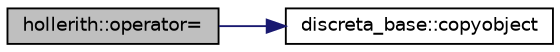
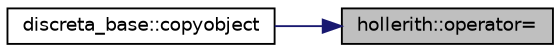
  digraph {
    rankdir=LR
    node [color=black fontname=Helvetica fontsize=10 shape=record style=filled]
    n1 [fillcolor=grey75 fontcolor=black height=0.2 label="hollerith::operator=" width=0.4]
    n2 [fillcolor=white height=0.2 label="discreta_base::copyobject" width=0.4]
-   n1 -> n2 [color=midnightblue fontname=Helvetica fontsize=10 labelfontname=Helvetica labelfontsize=10 style=solid]
+   n2 -> n1 [color=midnightblue fontname=Helvetica fontsize=10 labelfontname=Helvetica labelfontsize=10 style=solid]
  }
